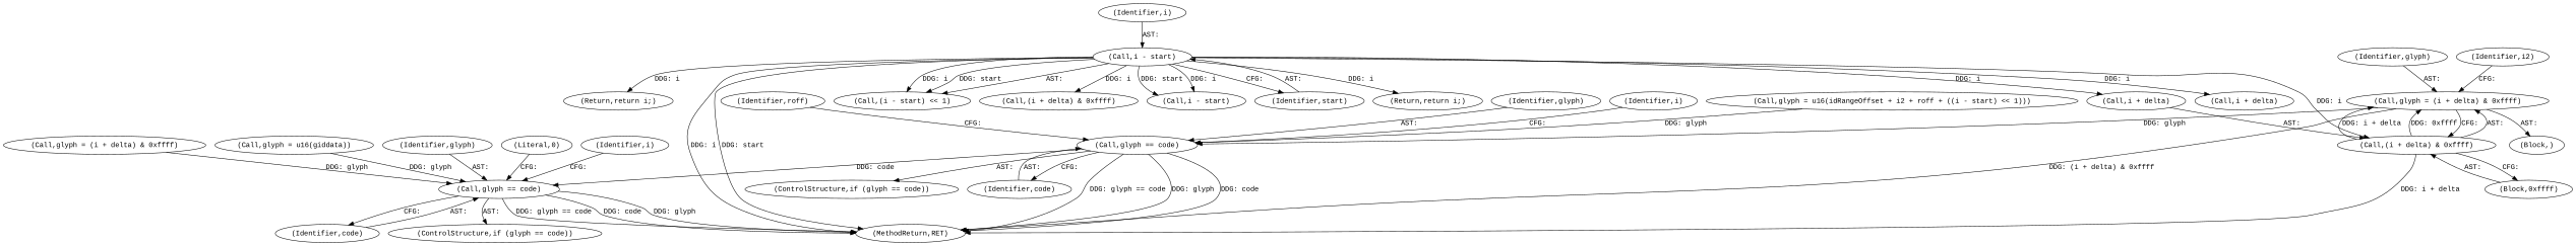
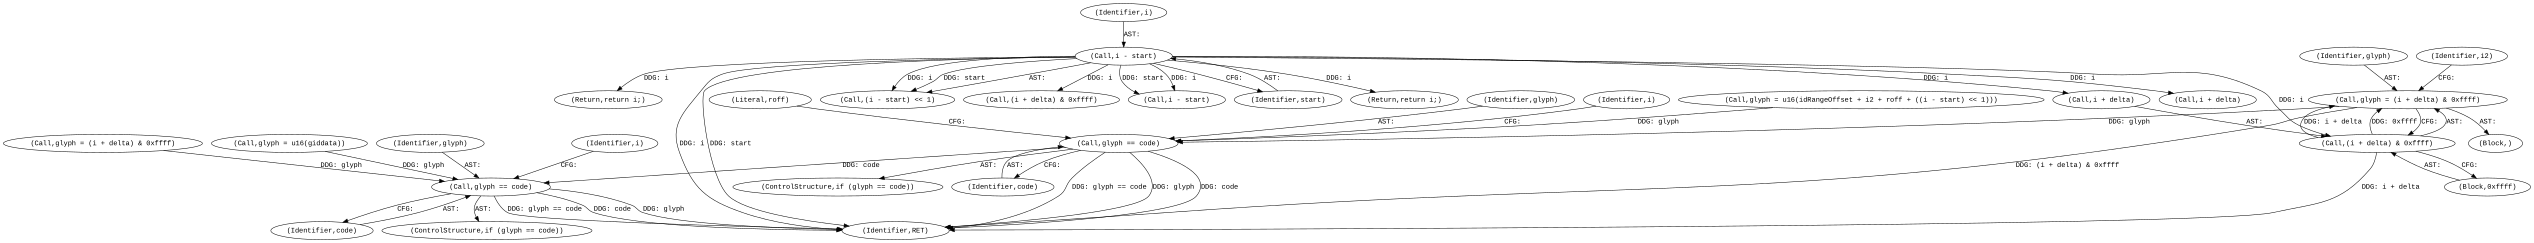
  digraph {
    fontname="Liberation Mono"
    node [fontname="Liberation Mono"]
    edge [fontname="Liberation Mono"]
    n1 [label="(Call,glyph = (i + delta) & 0xffff)"]
    n2 [label="(Call,(i + delta) & 0xffff)"]
    n3 [label="(Call,glyph == code)"]
-   n4 [label="(MethodReturn,RET)"]
+   n4 [label="(Identifier,RET)"]
    n5 [label="(Block,)"]
    n6 [label="(Block,0xffff)"]
    n7 [label="(Call,glyph == code)"]
    n8 [label="(Identifier,code)"]
    n9 [label="(ControlStructure,if (glyph == code))"]
    n10 [label="(Call,i - start)"]
    n11 [label="(Call,i - start)"]
    n12 [label="(Call,i + delta)"]
    n13 [label="(Return,return i;)"]
    n14 [label="(Call,(i - start) << 1)"]
    n15 [label="(Call,(i + delta) & 0xffff)"]
    n16 [label="(Identifier,start)"]
    n17 [label="(Call,i + delta)"]
    n18 [label="(Return,return i;)"]
    n19 [label="(ControlStructure,if (glyph == code))"]
    n20 [label="(Identifier,code)"]
    n21 [label="(Call,glyph = (i + delta) & 0xffff)"]
    n22 [label="(Call,glyph = u16(giddata))"]
    n23 [label="(Identifier,glyph)"]
    n24 [label="(Identifier,i)"]
    n25 [label="(Call,glyph = u16(idRangeOffset + i2 + roff + ((i - start) << 1)))"]
    n26 [label="(Identifier,i2)"]
-   n27 [label="(Literal,0)"]
    n28 [label="(Identifier,glyph)"]
-   n29 [label="(Identifier,roff)"]
+   n29 [label="(Literal,roff)"]
    n30 [label="(Identifier,i)"]
    n31 [label="(Identifier,glyph)"]
    n32 [label="(Identifier,i)"]
    n1 -> n2 [label="CFG: "]
    n1 -> n3 [label="DDG: glyph"]
    n1 -> n4 [label="DDG: (i + delta) & 0xffff"]
    n1 -> n5 [label="AST: "]
    n2 -> n1 [label="AST: "]
    n2 -> n1 [label="DDG: i + delta"]
    n2 -> n1 [label="DDG: 0xffff"]
    n2 -> n4 [label="DDG: i + delta"]
    n2 -> n6 [label="CFG: "]
    n3 -> n4 [label="DDG: glyph"]
    n3 -> n4 [label="DDG: code"]
    n3 -> n4 [label="DDG: glyph == code"]
    n3 -> n7 [label="DDG: code"]
    n3 -> n8 [label="CFG: "]
    n3 -> n9 [label="AST: "]
    n6 -> n2 [label="AST: "]
    n7 -> n4 [label="DDG: glyph == code"]
    n7 -> n4 [label="DDG: code"]
    n7 -> n4 [label="DDG: glyph"]
    n7 -> n19 [label="AST: "]
    n7 -> n20 [label="CFG: "]
    n8 -> n3 [label="AST: "]
    n10 -> n2 [label="DDG: i"]
    n10 -> n4 [label="DDG: start"]
    n10 -> n4 [label="DDG: i"]
    n10 -> n11 [label="DDG: i"]
    n10 -> n11 [label="DDG: start"]
    n10 -> n12 [label="DDG: i"]
    n10 -> n13 [label="DDG: i"]
    n10 -> n14 [label="AST: "]
    n10 -> n14 [label="DDG: i"]
    n10 -> n14 [label="DDG: start"]
    n10 -> n15 [label="DDG: i"]
    n10 -> n16 [label="CFG: "]
    n10 -> n17 [label="DDG: i"]
    n10 -> n18 [label="DDG: i"]
    n16 -> n10 [label="AST: "]
    n17 -> n2 [label="AST: "]
    n20 -> n7 [label="AST: "]
    n21 -> n7 [label="DDG: glyph"]
    n22 -> n7 [label="DDG: glyph"]
    n23 -> n7 [label="AST: "]
    n24 -> n3 [label="CFG: "]
    n25 -> n3 [label="DDG: glyph"]
    n26 -> n1 [label="CFG: "]
-   n27 -> n7 [label="CFG: "]
    n28 -> n1 [label="AST: "]
    n29 -> n3 [label="CFG: "]
    n30 -> n10 [label="AST: "]
    n31 -> n3 [label="AST: "]
    n32 -> n7 [label="CFG: "]
  }
